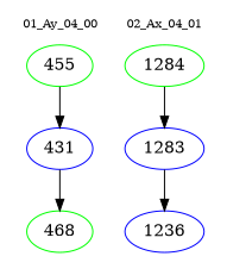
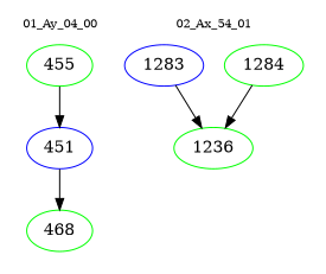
  digraph {
    node [color=green]
    edge [color=black]
    n1 [label=455]
-   n2 [color=blue label=431]
+   n2 [color=blue label=451]
    n3 [label=468]
    n4 [label=1284]
    n5 [color=blue label=1283]
-   n6 [color=blue label=1236]
+   n6 [label=1236]
    subgraph cluster_1 {
      color=white
      fontsize=10
      label="01_Ay_04_00"
      n1
      n2
      n3
    }
    subgraph cluster_2 {
      color=white
      fontsize=10
-     label="02_Ax_04_01"
+     label="02_Ax_54_01"
      n4
      n5
      n6
    }
    n1 -> n2
    n2 -> n3
-   n4 -> n5
+   n4 -> n6
    n5 -> n6
  }
